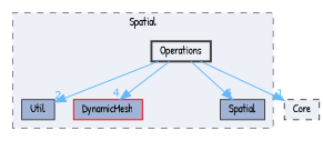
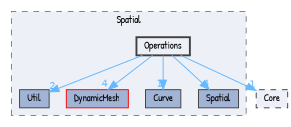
  digraph {
    compound=true
    fontname="Patrick Hand"
    node [color=grey25 fillcolor="#a2b4d6" fontname="Patrick Hand" fontsize=10 shape=box style=filled]
    edge [color=steelblue1 fontcolor=steelblue1 fontname="Patrick Hand" fontsize=10 headlabel=4 labeldistance=1.5 labelfontname=Helvetica labelfontsize=10]
    n1 [height=0.2 label=Util width=0.4]
    n2 [color=red height=0.2 label=DynamicMesh width=0.4]
+   n3 [height=0.2 label=Curve width=0.4]
    n4 [height=0.2 label=Spatial width=0.4]
    n5 [fillcolor="#edf0f7" height=0.2 label=Operations style="filled,bold" width=0.4]
    n6 [fillcolor="#edf0f7" height=0.2 label=Core style="filled,dashed" width=0.4]
    subgraph cluster_1 {
      bgcolor="#edf0f7"
      fontsize=10
      label=Spatial
      pencolor=grey50
      style="filled,dashed"
      n1
      n2
+     n3
      n4
      n5
    }
    n5 -> n1 [headlabel=2]
    n5 -> n2
+   n5 -> n3 [headlabel=1]
    n5 -> n4
    n5 -> n6 [headlabel=1]
  }
